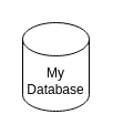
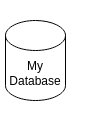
  <mxCell id="0" />
  <mxCell id="1" parent="0" />
- <mxCell id="2" value="My Database" style="shape=cylinder3;whiteSpace=wrap;html=1;boundedLbl=1;backgroundOutline=1;size=15;movable=1;resizable=1;rotatable=1;deletable=1;editable=1;connectable=1;" vertex="1" parent="1"><mxGeometry width="60" height="80" as="geometry" x="20" y="20" /></mxCell>
+ <mxCell id="2" value="My Database" style="shape=cylinder3;whiteSpace=wrap;html=1;boundedLbl=1;backgroundOutline=1;size=15;movable=1;resizable=1;rotatable=1;deletable=1;editable=1;connectable=1;" vertex="1" parent="1"><mxGeometry x="5" y="20" width="60" height="80" as="geometry" /></mxCell>
